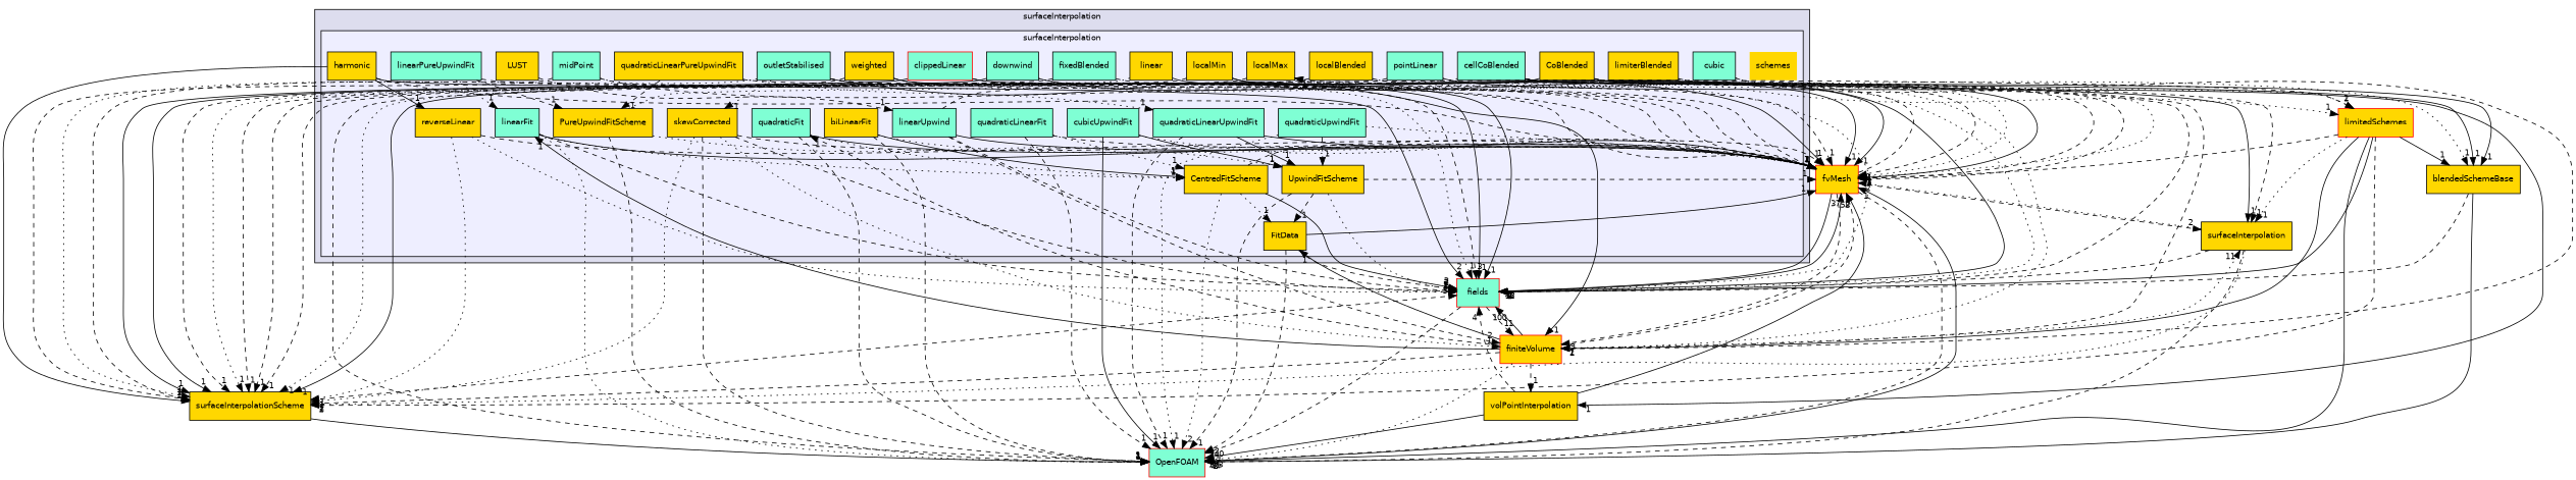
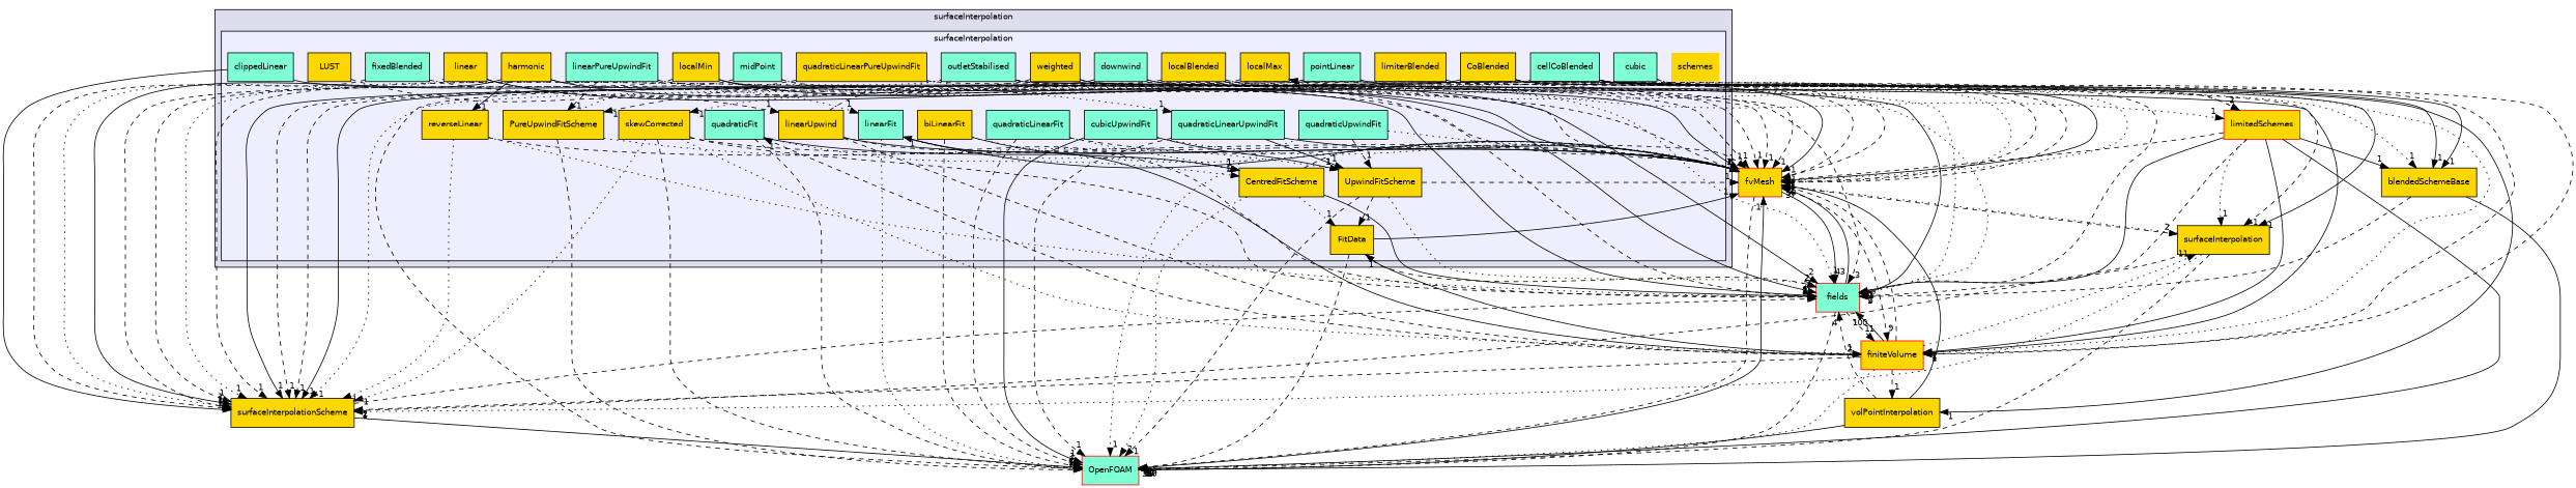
  digraph {
    compound=true
    node [fillcolor=gold fontname=Helvetica fontsize=10 shape=box style=filled color=black]
    edge [headlabel=1 labeldistance=1.5 labelfontname=Helvetica labelfontsize=10 style=dashed]
    n1 [label=schemes shape=plaintext color=""]
    n2 [label=biLinearFit]
    n3 [fillcolor=aquamarine label=cellCoBlended]
    n4 [label=CentredFitScheme]
-   n5 [color=red fillcolor=aquamarine label=clippedLinear]
+   n5 [fillcolor=aquamarine label=clippedLinear]
    n6 [label=CoBlended]
    n7 [fillcolor=aquamarine label=cubic]
    n8 [fillcolor=aquamarine label=cubicUpwindFit]
    n9 [fillcolor=aquamarine label=downwind]
    n10 [label=FitData]
    n11 [fillcolor=aquamarine label=fixedBlended]
    n12 [label=harmonic]
    n13 [label=limiterBlended]
    n14 [label=linear]
    n15 [fillcolor=aquamarine label=linearFit]
    n16 [fillcolor=aquamarine label=linearPureUpwindFit]
-   n17 [fillcolor=aquamarine label=linearUpwind]
+   n17 [label=linearUpwind]
    n18 [label=localBlended]
    n19 [label=localMax]
    n20 [label=localMin]
    n21 [label=LUST]
    n22 [fillcolor=aquamarine label=midPoint]
    n23 [fillcolor=aquamarine label=outletStabilised]
    n24 [fillcolor=aquamarine label=pointLinear]
    n25 [label=PureUpwindFitScheme]
    n26 [fillcolor=aquamarine label=quadraticFit]
    n27 [fillcolor=aquamarine label=quadraticLinearFit]
    n28 [label=quadraticLinearPureUpwindFit]
    n29 [fillcolor=aquamarine label=quadraticLinearUpwindFit]
    n30 [fillcolor=aquamarine label=quadraticUpwindFit]
    n31 [label=reverseLinear]
    n32 [label=skewCorrected]
    n33 [label=UpwindFitScheme]
    n34 [label=weighted]
    n35 [color=red label=fvMesh]
    n36 [color=red fillcolor=aquamarine label=OpenFOAM]
    n37 [label=surfaceInterpolationScheme color=""]
    n38 [label=surfaceInterpolation color=""]
    n39 [color=red fillcolor=aquamarine label=fields]
    n40 [label=blendedSchemeBase color=""]
    n41 [color=red label=finiteVolume]
    n42 [color=red label=limitedSchemes]
    n43 [label=volPointInterpolation color=""]
    subgraph cluster_1 {
      bgcolor="#ddddee"
      fontname=Helvetica
      fontsize=10
      label=surfaceInterpolation
      pencolor=black
      subgraph cluster_2 {
        bgcolor="#eeeeff"
        fontname=Helvetica
        fontsize=10
        label=surfaceInterpolation
        pencolor=black
        n1
        n2
        n3
        n4
        n5
        n6
        n7
        n8
        n9
        n10
        n11
        n12
        n13
        n14
        n15
        n16
        n17
        n18
        n19
        n20
        n21
        n22
        n23
        n24
        n25
        n26
        n27
        n28
        n29
        n30
        n31
        n32
        n33
        n34
      }
    }
    n2 -> n4 [style=solid]
    n2 -> n35 [style=dotted]
    n2 -> n36
    n3 -> n35 [style=solid]
    n3 -> n37 [style=dotted]
    n3 -> n38 [style=solid]
    n3 -> n39
    n3 -> n40 [style=solid]
    n3 -> n41
    n4 -> n10 [style=dotted]
    n4 -> n35
    n4 -> n36 [headlabel=2 style=dotted]
    n4 -> n39 [headlabel=2 style=solid]
-   n5 -> n35
    n5 -> n37 [style=solid]
    n5 -> n39 [style=solid]
    n6 -> n35
    n6 -> n37 [style=solid]
    n6 -> n38
    n6 -> n40 [style=solid]
    n7 -> n35 [style=dotted]
    n7 -> n41
    n8 -> n33 [style=solid]
    n8 -> n35 [style=dotted]
    n8 -> n36 [style=solid]
    n9 -> n35 [style=solid]
    n9 -> n37 [style=solid]
    n9 -> n39 [headlabel=2 style=dotted]
    n10 -> n35 [style=solid]
    n10 -> n36 [headlabel=2]
    n10 -> n39 [headlabel=2]
    n11 -> n35
    n11 -> n37
    n12 -> n31 [style=solid]
    n12 -> n35
    n12 -> n37 [style=solid]
    n12 -> n39 [headlabel=2 style=solid]
    n13 -> n35
    n13 -> n42 [style=dotted]
    n14 -> n35 [style=solid]
    n14 -> n37 [style=dotted]
-   n15 -> n39
+   n14 -> n39
    n15 -> n4 [style=dotted]
    n15 -> n35 [style=solid]
    n15 -> n36 [style=dotted]
    n16 -> n15 [style=dotted]
    n16 -> n25
    n16 -> n35
    n17 -> n35 [headlabel=2 style=solid]
    n17 -> n39 [headlabel=2]
    n17 -> n41 [headlabel=2]
    n17 -> n42 [headlabel=2]
    n18 -> n35
    n18 -> n37
    n18 -> n40 [style=dotted]
    n19 -> n37
    n19 -> n39 [headlabel=2 style=dotted]
    n20 -> n35 [style=solid]
    n20 -> n37
    n20 -> n39 [headlabel=2 style=solid]
    n21 -> n17
    n22 -> n35
    n22 -> n37
    n22 -> n39 [style=dotted]
    n23 -> n32 [style=dotted]
    n23 -> n35
    n23 -> n37 [style=dotted]
    n23 -> n39 [headlabel=3]
    n23 -> n41 [style=solid]
    n24 -> n35 [style=dotted]
    n24 -> n36
    n24 -> n43 [style=solid]
    n25 -> n33 [style=dotted]
    n25 -> n36
    n25 -> n42 [style=dotted]
    n26 -> n4 [style=dotted]
    n26 -> n35 [style=solid]
    n26 -> n36
    n27 -> n4 [style=dotted]
    n27 -> n35
    n27 -> n36
    n28 -> n25
    n28 -> n29 [style=dotted]
    n28 -> n35
    n29 -> n33 [style=solid]
    n29 -> n35 [style=solid]
    n29 -> n36
    n30 -> n33
    n30 -> n35 [style=dotted]
    n30 -> n36 [style=dotted]
    n31 -> n35
    n31 -> n37 [style=dotted]
    n31 -> n39 [style=dotted]
    n32 -> n35
    n32 -> n36
    n32 -> n37 [style=dotted]
    n32 -> n39 [headlabel=2]
    n32 -> n41 [style=dotted]
    n33 -> n10
    n33 -> n35
    n33 -> n36
    n33 -> n39 [headlabel=2 style=dotted]
    n34 -> n35
    n34 -> n37
    n34 -> n39 [style=solid]
    n35 -> n19
    n35 -> n36 [headlabel=173]
    n35 -> n38 [headlabel=2]
    n35 -> n39 [headlabel=43 style=solid]
    n35 -> n41 [headlabel=9]
    n36 -> n35 [style=solid]
    n37 -> n36 [headlabel=4 style=solid]
    n37 -> n39 [headlabel=5]
    n38 -> n35 [headlabel=2 style=dotted]
    n38 -> n36 [headlabel=6]
    n38 -> n37 [style=dotted]
    n38 -> n39 [headlabel=6]
    n39 -> n35 [headlabel=37 style=solid]
    n39 -> n36 [headlabel=340]
    n39 -> n41 [headlabel=11]
    n40 -> n36 [headlabel=2 style=solid]
    n40 -> n39 [headlabel=2]
    n41 -> n10 [style=solid]
    n41 -> n15 [style=solid]
    n41 -> n19 [style=dotted]
    n41 -> n26
    n41 -> n35 [headlabel=58]
    n41 -> n36 [headlabel=56 style=dotted]
    n41 -> n37 [headlabel=2]
    n41 -> n38 [headlabel=11 style=dotted]
    n41 -> n39 [headlabel=100 style=solid]
    n41 -> n43
    n42 -> n35 [headlabel=3]
    n42 -> n36 [headlabel=21 style=solid]
    n42 -> n37 [headlabel=2]
    n42 -> n38 [style=dotted]
    n42 -> n39 [headlabel=12 style=solid]
    n42 -> n40 [style=solid]
    n42 -> n41 [headlabel=2 style=solid]
    n43 -> n35 [headlabel=2 style=solid]
    n43 -> n36 [headlabel=17 style=solid]
    n43 -> n39 [headlabel=4]
  }
